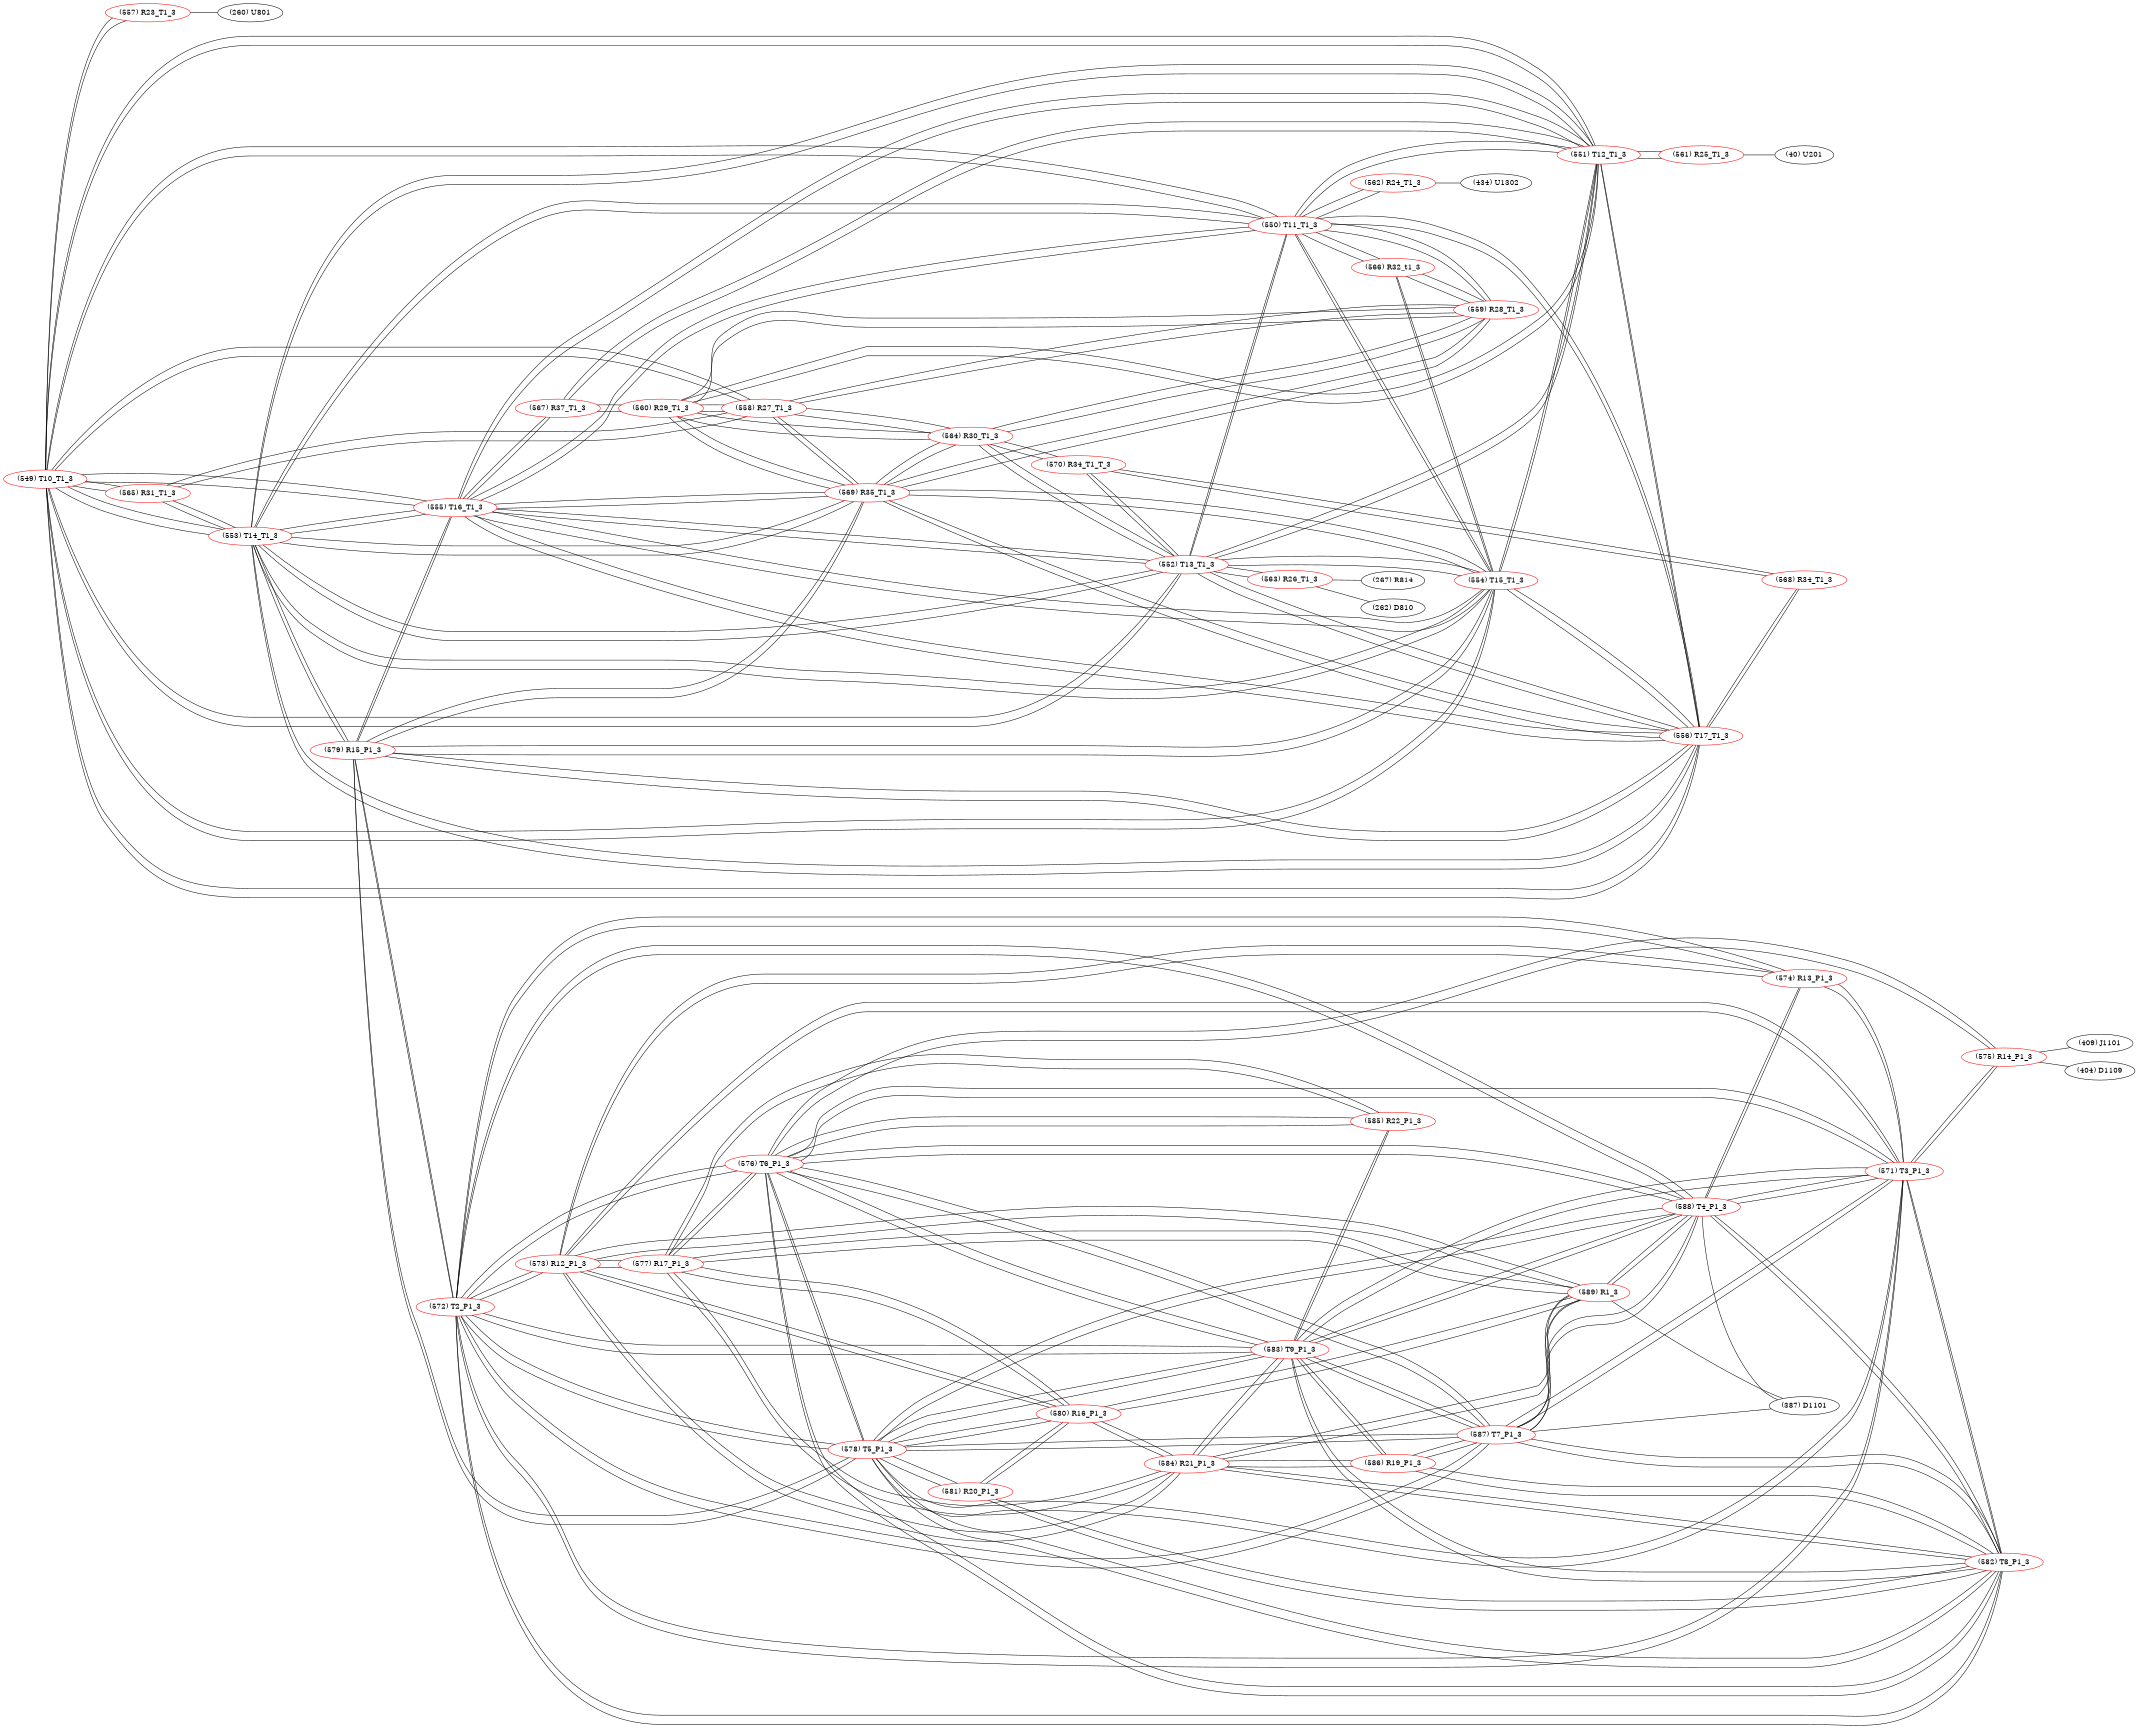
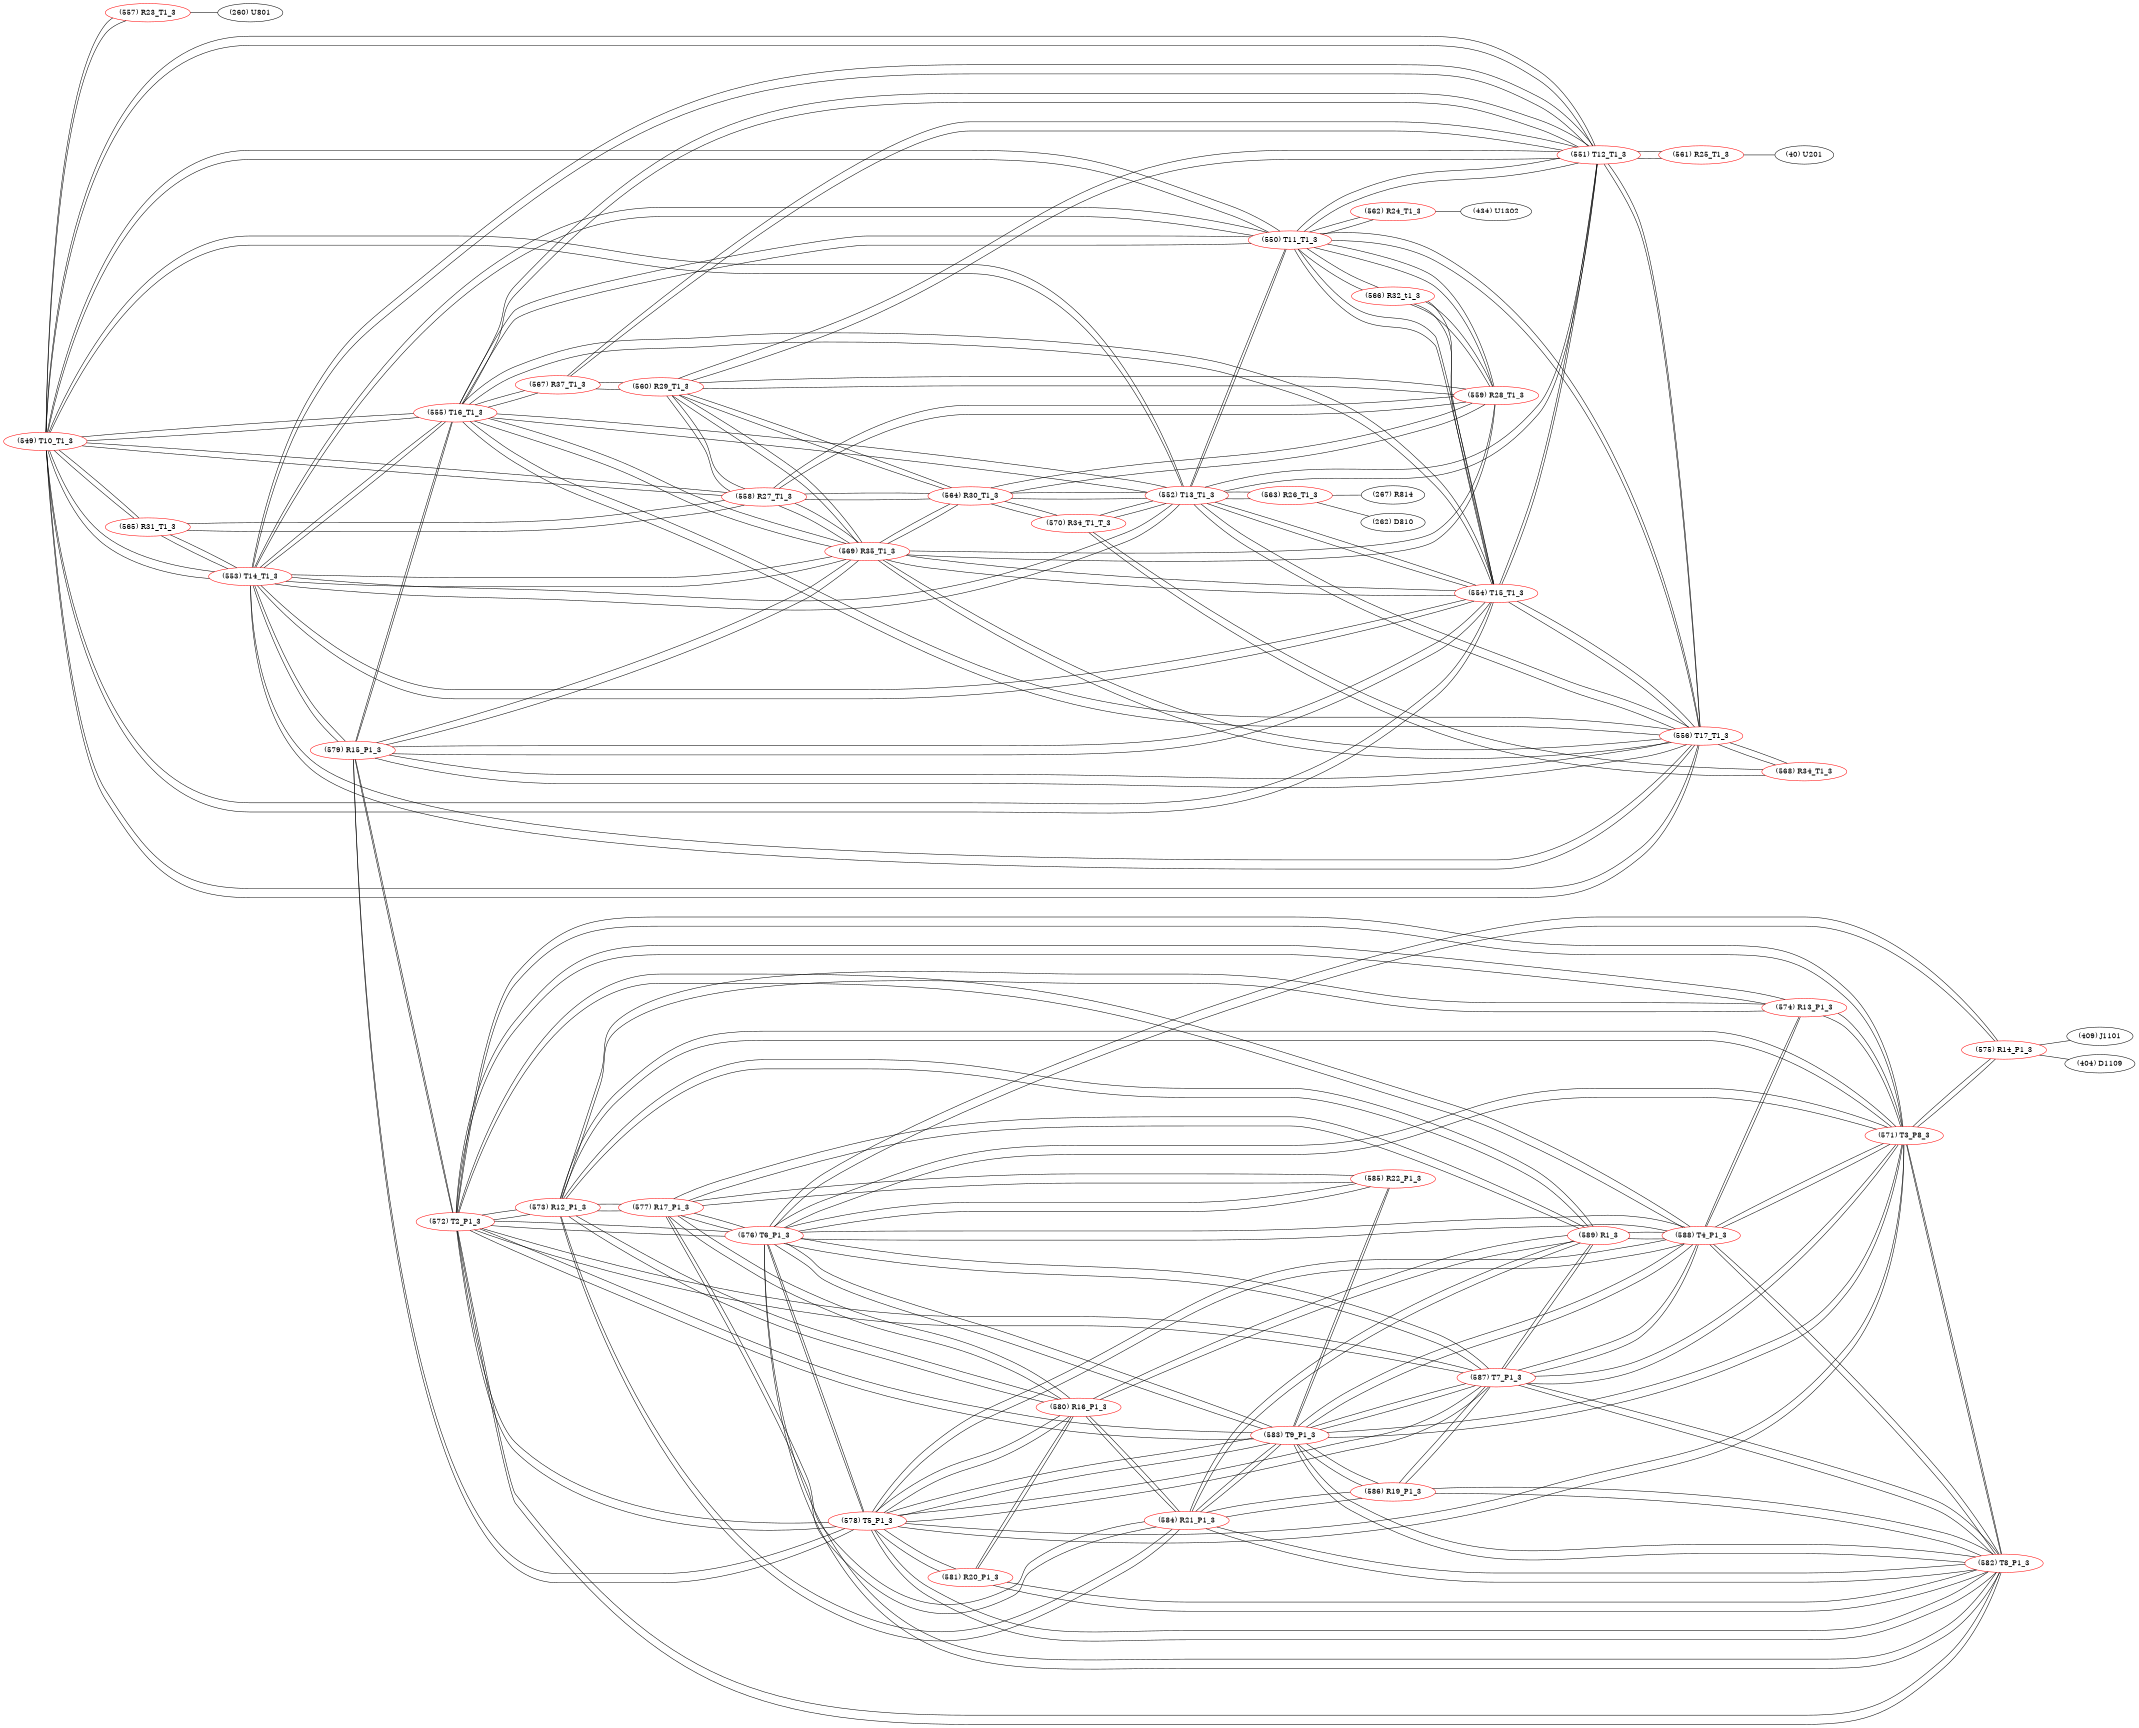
  graph {
    rankdir=LR
    node [color=red]
    n1 [label="(549) T10_T1_3"]
    n2 [label="(557) R23_T1_3"]
    n3 [label="(565) R31_T1_3"]
    n4 [label="(558) R27_T1_3"]
    n5 [label="(555) T16_T1_3"]
    n6 [label="(556) T17_T1_3"]
    n7 [label="(554) T15_T1_3"]
    n8 [label="(551) T12_T1_3"]
    n9 [label="(553) T14_T1_3"]
    n10 [label="(552) T13_T1_3"]
    n11 [label="(550) T11_T1_3"]
    n12 [label="(260) U801" color=""]
    n13 [label="(559) R28_T1_3"]
    n14 [label="(560) R29_T1_3"]
    n15 [label="(564) R30_T1_3"]
    n16 [label="(569) R35_T1_3"]
    n17 [label="(567) R37_T1_3"]
    n18 [label="(579) R15_P1_3"]
    n19 [label="(568) R34_T1_3"]
    n20 [label="(566) R32_t1_3"]
    n21 [label="(561) R25_T1_3"]
    n22 [label="(570) R34_T1_T_3"]
    n23 [label="(563) R26_T1_3"]
    n24 [label="(562) R24_T1_3"]
    n25 [label="(578) T5_P1_3"]
    n26 [label="(572) T2_P1_3"]
    n27 [label="(40) U201" color=""]
    n28 [label="(262) D810" color=""]
    n29 [label="(267) R814" color=""]
    n30 [label="(434) U1302" color=""]
-   n31 [label="(571) T3_P1_3"]
+   n31 [label="(571) T3_P8_3"]
    n32 [label="(588) T4_P1_3"]
    n33 [label="(587) T7_P1_3"]
    n34 [label="(583) T9_P1_3"]
    n35 [label="(582) T8_P1_3"]
    n36 [label="(576) T6_P1_3"]
    n37 [label="(580) R16_P1_3"]
    n38 [label="(581) R20_P1_3"]
    n39 [label="(574) R13_P1_3"]
    n40 [label="(573) R12_P1_3"]
    n41 [label="(575) R14_P1_3"]
    n42 [label="(589) R1_3"]
-   n43 [label="(387) D1101" color=""]
    n44 [label="(586) R19_P1_3"]
    n45 [label="(584) R21_P1_3"]
    n46 [label="(585) R22_P1_3"]
    n47 [label="(577) R17_P1_3"]
    n48 [label="(409) J1101" color=""]
    n49 [label="(404) D1109" color=""]
    n1 -- n2
    n1 -- n3
    n1 -- n4
    n1 -- n5
    n1 -- n6
    n1 -- n7
    n1 -- n8
    n1 -- n9
    n1 -- n10
    n1 -- n11
    n2 -- n1
    n2 -- n12
    n3 -- n1
    n3 -- n4
    n3 -- n9
    n4 -- n1
    n4 -- n3
    n4 -- n13
    n4 -- n14
    n4 -- n15
    n4 -- n16
    n5 -- n1
    n5 -- n6
    n5 -- n7
    n5 -- n8
    n5 -- n9
    n5 -- n10
    n5 -- n11
    n5 -- n16
    n5 -- n17
    n5 -- n18
    n6 -- n1
    n6 -- n5
    n6 -- n7
    n6 -- n8
    n6 -- n9
    n6 -- n10
    n6 -- n11
    n6 -- n16
    n6 -- n18
    n6 -- n19
    n7 -- n1
    n7 -- n5
    n7 -- n6
    n7 -- n8
    n7 -- n9
    n7 -- n10
    n7 -- n11
    n7 -- n16
    n7 -- n18
    n7 -- n20
    n8 -- n1
    n8 -- n5
    n8 -- n6
    n8 -- n7
    n8 -- n9
    n8 -- n10
    n8 -- n11
    n8 -- n14
    n8 -- n17
    n8 -- n21
    n9 -- n1
    n9 -- n3
    n9 -- n5
    n9 -- n6
    n9 -- n7
    n9 -- n8
    n9 -- n10
    n9 -- n11
    n9 -- n16
    n9 -- n18
    n10 -- n1
    n10 -- n5
    n10 -- n6
    n10 -- n7
    n10 -- n8
    n10 -- n9
    n10 -- n11
    n10 -- n15
    n10 -- n22
    n10 -- n23
    n11 -- n1
    n11 -- n5
    n11 -- n6
    n11 -- n7
    n11 -- n8
    n11 -- n9
    n11 -- n10
    n11 -- n13
    n11 -- n20
    n11 -- n24
    n13 -- n4
    n13 -- n11
    n13 -- n14
    n13 -- n15
    n13 -- n16
    n13 -- n20
    n14 -- n4
    n14 -- n8
    n14 -- n13
    n14 -- n15
    n14 -- n16
    n14 -- n17
    n15 -- n4
    n15 -- n10
    n15 -- n13
    n15 -- n14
    n15 -- n16
    n15 -- n22
    n16 -- n4
    n16 -- n5
    n16 -- n6
    n16 -- n7
    n16 -- n9
    n16 -- n13
    n16 -- n14
    n16 -- n15
    n16 -- n18
    n17 -- n5
    n17 -- n8
    n17 -- n14
    n18 -- n5
    n18 -- n6
    n18 -- n7
    n18 -- n9
    n18 -- n16
    n18 -- n25
    n18 -- n26
    n19 -- n6
    n19 -- n22
    n20 -- n7
    n20 -- n11
    n20 -- n13
    n21 -- n8
    n21 -- n27
    n22 -- n10
    n22 -- n15
    n22 -- n19
    n23 -- n10
    n23 -- n28
    n23 -- n29
    n24 -- n11
    n24 -- n30
    n25 -- n18
    n25 -- n26
    n25 -- n31
    n25 -- n32
    n25 -- n33
    n25 -- n34
    n25 -- n35
    n25 -- n36
    n25 -- n37
    n25 -- n38
    n26 -- n18
    n26 -- n25
    n26 -- n31
    n26 -- n32
    n26 -- n33
    n26 -- n34
    n26 -- n35
    n26 -- n36
    n26 -- n39
    n26 -- n40
    n31 -- n25
    n31 -- n26
    n31 -- n32
    n31 -- n33
    n31 -- n34
    n31 -- n35
    n31 -- n36
    n31 -- n39
    n31 -- n40
    n31 -- n41
    n32 -- n25
    n32 -- n26
    n32 -- n31
    n32 -- n33
    n32 -- n34
    n32 -- n35
    n32 -- n36
    n32 -- n39
    n32 -- n42
-   n32 -- n43
    n33 -- n25
    n33 -- n26
    n33 -- n31
    n33 -- n32
    n33 -- n34
    n33 -- n35
    n33 -- n36
    n33 -- n42
-   n33 -- n43
    n33 -- n44
    n34 -- n25
    n34 -- n26
    n34 -- n31
    n34 -- n32
    n34 -- n33
    n34 -- n35
    n34 -- n36
    n34 -- n44
    n34 -- n45
    n34 -- n46
    n35 -- n25
    n35 -- n26
    n35 -- n31
    n35 -- n32
    n35 -- n33
    n35 -- n34
    n35 -- n36
    n35 -- n38
    n35 -- n44
    n35 -- n45
    n36 -- n25
    n36 -- n26
    n36 -- n31
    n36 -- n32
    n36 -- n33
    n36 -- n34
    n36 -- n35
    n36 -- n41
    n36 -- n46
    n36 -- n47
    n37 -- n25
    n37 -- n38
    n37 -- n40
    n37 -- n42
    n37 -- n45
    n37 -- n47
    n38 -- n25
    n38 -- n35
    n38 -- n37
    n39 -- n26
    n39 -- n31
    n39 -- n32
    n39 -- n40
    n40 -- n26
    n40 -- n31
    n40 -- n37
    n40 -- n39
    n40 -- n42
    n40 -- n45
    n40 -- n47
    n41 -- n31
    n41 -- n36
    n41 -- n48
    n41 -- n49
    n42 -- n32
    n42 -- n33
    n42 -- n37
    n42 -- n40
-   n42 -- n43
    n42 -- n45
    n42 -- n47
    n44 -- n33
    n44 -- n34
    n44 -- n35
    n44 -- n45
    n45 -- n34
    n45 -- n35
    n45 -- n37
    n45 -- n40
    n45 -- n42
    n45 -- n44
    n45 -- n47
    n46 -- n34
    n46 -- n36
    n46 -- n47
    n47 -- n36
    n47 -- n37
    n47 -- n40
    n47 -- n42
    n47 -- n45
    n47 -- n46
  }
